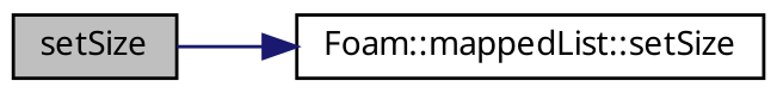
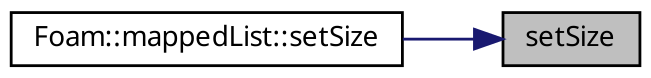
  digraph {
    rankdir=LR
    fontname="Noto Sans"
    node [color=black fontname="Noto Sans" fontsize=10 shape=record]
    n1 [fillcolor=grey75 fontcolor=black height=0.2 label=setSize style=filled width=0.4]
    n2 [height=0.2 label="Foam::mappedList::setSize" width=0.4]
-   n1 -> n2 [color=midnightblue fontname="Noto Sans" fontsize=10 labelfontname=Helvetica labelfontsize=10 style=solid]
+   n2 -> n1 [color=midnightblue fontname="Noto Sans" fontsize=10 labelfontname=Helvetica labelfontsize=10 style=solid]
  }
